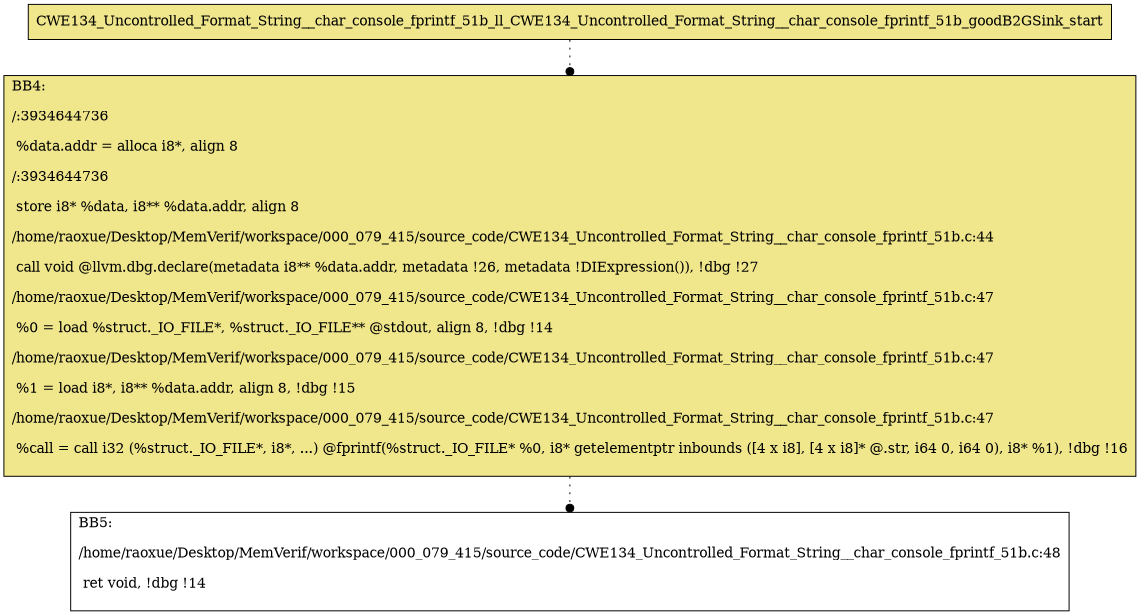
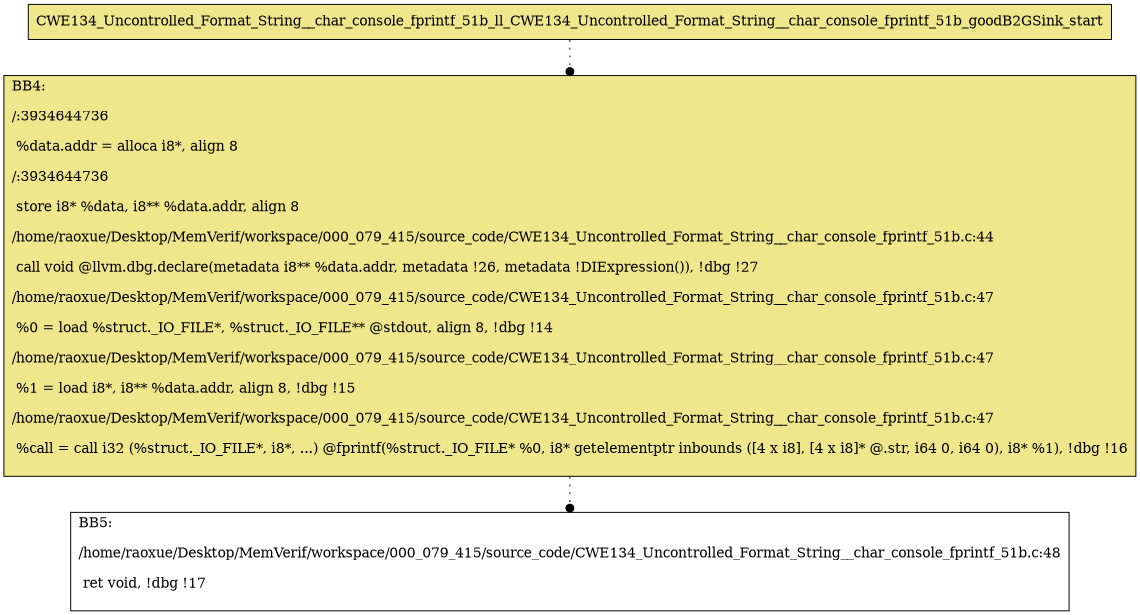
  digraph {
    node [shape=record style=filled fillcolor=khaki]
    edge [style=dotted arrowhead=dot]
    n1 [label="{CWE134_Uncontrolled_Format_String__char_console_fprintf_51b_ll_CWE134_Uncontrolled_Format_String__char_console_fprintf_51b_goodB2GSink_start}"]
    n2 [label="{BB4:\l\l/:3934644736\l\n  %data.addr = alloca i8*, align 8\l\n/:3934644736\l\n  store i8* %data, i8** %data.addr, align 8\l\n/home/raoxue/Desktop/MemVerif/workspace/000_079_415/source_code/CWE134_Uncontrolled_Format_String__char_console_fprintf_51b.c:44\l\n  call void @llvm.dbg.declare(metadata i8** %data.addr, metadata !26, metadata !DIExpression()), !dbg !27\l\n/home/raoxue/Desktop/MemVerif/workspace/000_079_415/source_code/CWE134_Uncontrolled_Format_String__char_console_fprintf_51b.c:47\l\n  %0 = load %struct._IO_FILE*, %struct._IO_FILE** @stdout, align 8, !dbg !14\l\n/home/raoxue/Desktop/MemVerif/workspace/000_079_415/source_code/CWE134_Uncontrolled_Format_String__char_console_fprintf_51b.c:47\l\n  %1 = load i8*, i8** %data.addr, align 8, !dbg !15\l\n/home/raoxue/Desktop/MemVerif/workspace/000_079_415/source_code/CWE134_Uncontrolled_Format_String__char_console_fprintf_51b.c:47\l\n  %call = call i32 (%struct._IO_FILE*, i8*, ...) @fprintf(%struct._IO_FILE* %0, i8* getelementptr inbounds ([4 x i8], [4 x i8]* @.str, i64 0, i64 0), i8* %1), !dbg !16\l\n}"]
-   n3 [label="{BB5:\l\l/home/raoxue/Desktop/MemVerif/workspace/000_079_415/source_code/CWE134_Uncontrolled_Format_String__char_console_fprintf_51b.c:48\l\n  ret void, !dbg !14\l\n}" fillcolor=white]
+   n3 [label="{BB5:\l\l/home/raoxue/Desktop/MemVerif/workspace/000_079_415/source_code/CWE134_Uncontrolled_Format_String__char_console_fprintf_51b.c:48\l\n  ret void, !dbg !17\l\n}" fillcolor=white]
    n1 -> n2
    n2 -> n3
  }
